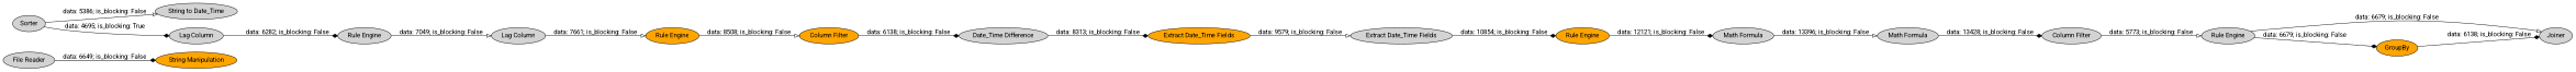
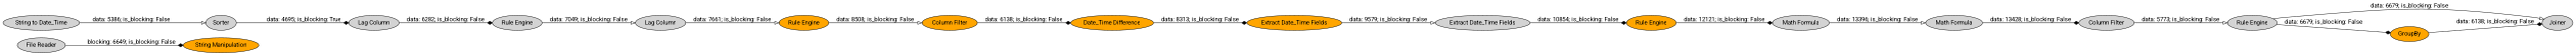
  digraph {
    fontname=Roboto
    rankdir=LR
    node [fillcolor=lightgrey fontname=Roboto style=filled]
    edge [arrowhead=diamond fontname=Roboto]
    n1 [fillcolor=orange label="String Manipulation"]
    n2 [label="String to Date_Time"]
    n3 [label=Sorter]
-   n4 [label="Date_Time Difference"]
+   n4 [fillcolor=orange label="Date_Time Difference"]
    n5 [fillcolor=orange label="Extract Date_Time Fields"]
    n6 [label="Extract Date_Time Fields"]
    n7 [label="Math Formula"]
    n8 [label="Column Filter"]
    n9 [label="Rule Engine"]
    n10 [fillcolor=orange label="Rule Engine"]
    n11 [label="Math Formula"]
    n12 [label="Lag Column"]
    n13 [label="Rule Engine"]
    n14 [label="Lag Column"]
    n15 [fillcolor=orange label="Rule Engine"]
    n16 [fillcolor=orange label="Column Filter"]
    n17 [label=Joiner]
    n18 [fillcolor=orange label=GroupBy]
    n19 [label="File Reader"]
-   n3 -> n2 [arrowhead=onormal label="data: 5386; is_blocking: False"]
+   n2 -> n3 [arrowhead=onormal label="data: 5386; is_blocking: False"]
    n3 -> n12 [label="data: 4695; is_blocking: True"]
    n4 -> n5 [label="data: 8313; is_blocking: False"]
    n5 -> n6 [arrowhead=onormal label="data: 9579; is_blocking: False"]
    n6 -> n10 [label="data: 10854; is_blocking: False"]
    n7 -> n8 [label="data: 13428; is_blocking: False"]
    n8 -> n9 [arrowhead=onormal label="data: 5773; is_blocking: False"]
    n9 -> n17 [arrowhead=onormal label="data: 6679; is_blocking: False"]
    n9 -> n18 [label="data: 6679; is_blocking: False"]
    n10 -> n11 [label="data: 12121; is_blocking: False"]
    n11 -> n7 [arrowhead=onormal label="data: 13396; is_blocking: False"]
    n12 -> n13 [label="data: 6282; is_blocking: False"]
    n13 -> n14 [arrowhead=onormal label="data: 7049; is_blocking: False"]
    n14 -> n15 [arrowhead=onormal label="data: 7661; is_blocking: False"]
    n15 -> n16 [arrowhead=onormal label="data: 8508; is_blocking: False"]
    n16 -> n4 [label="data: 6138; is_blocking: False"]
    n18 -> n17 [label="data: 6138; is_blocking: False"]
-   n19 -> n1 [label="data: 6649; is_blocking: False"]
+   n19 -> n1 [label="blocking: 6649; is_blocking: False"]
  }
